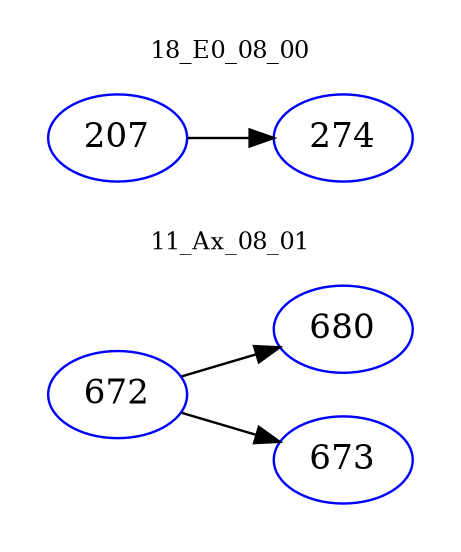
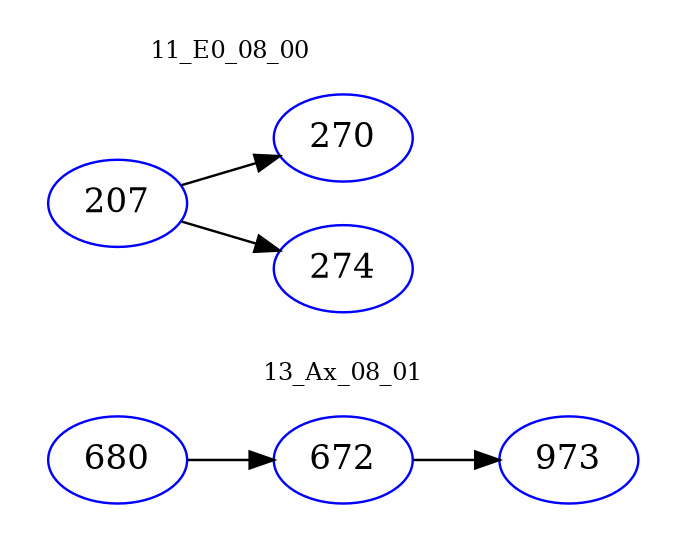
  digraph {
    rankdir=LR
    node [color=blue]
    edge [color=black]
    n1 [label=672]
-   n2 [label=673]
+   n2 [label=973]
    n3 [label=680]
    n4 [label=207]
    n5 [label=274]
+   n6 [label=270]
    subgraph cluster_1 {
      color=white
      fontsize=10
-     label="11_Ax_08_01"
+     label="13_Ax_08_01"
      n1
      n2
      n3
    }
    subgraph cluster_2 {
      color=white
      fontsize=10
-     label="18_E0_08_00"
+     label="11_E0_08_00"
      n4
      n5
+     n6
    }
    n1 -> n2
-   n1 -> n3
+   n3 -> n1
    n4 -> n5
+   n4 -> n6
  }
